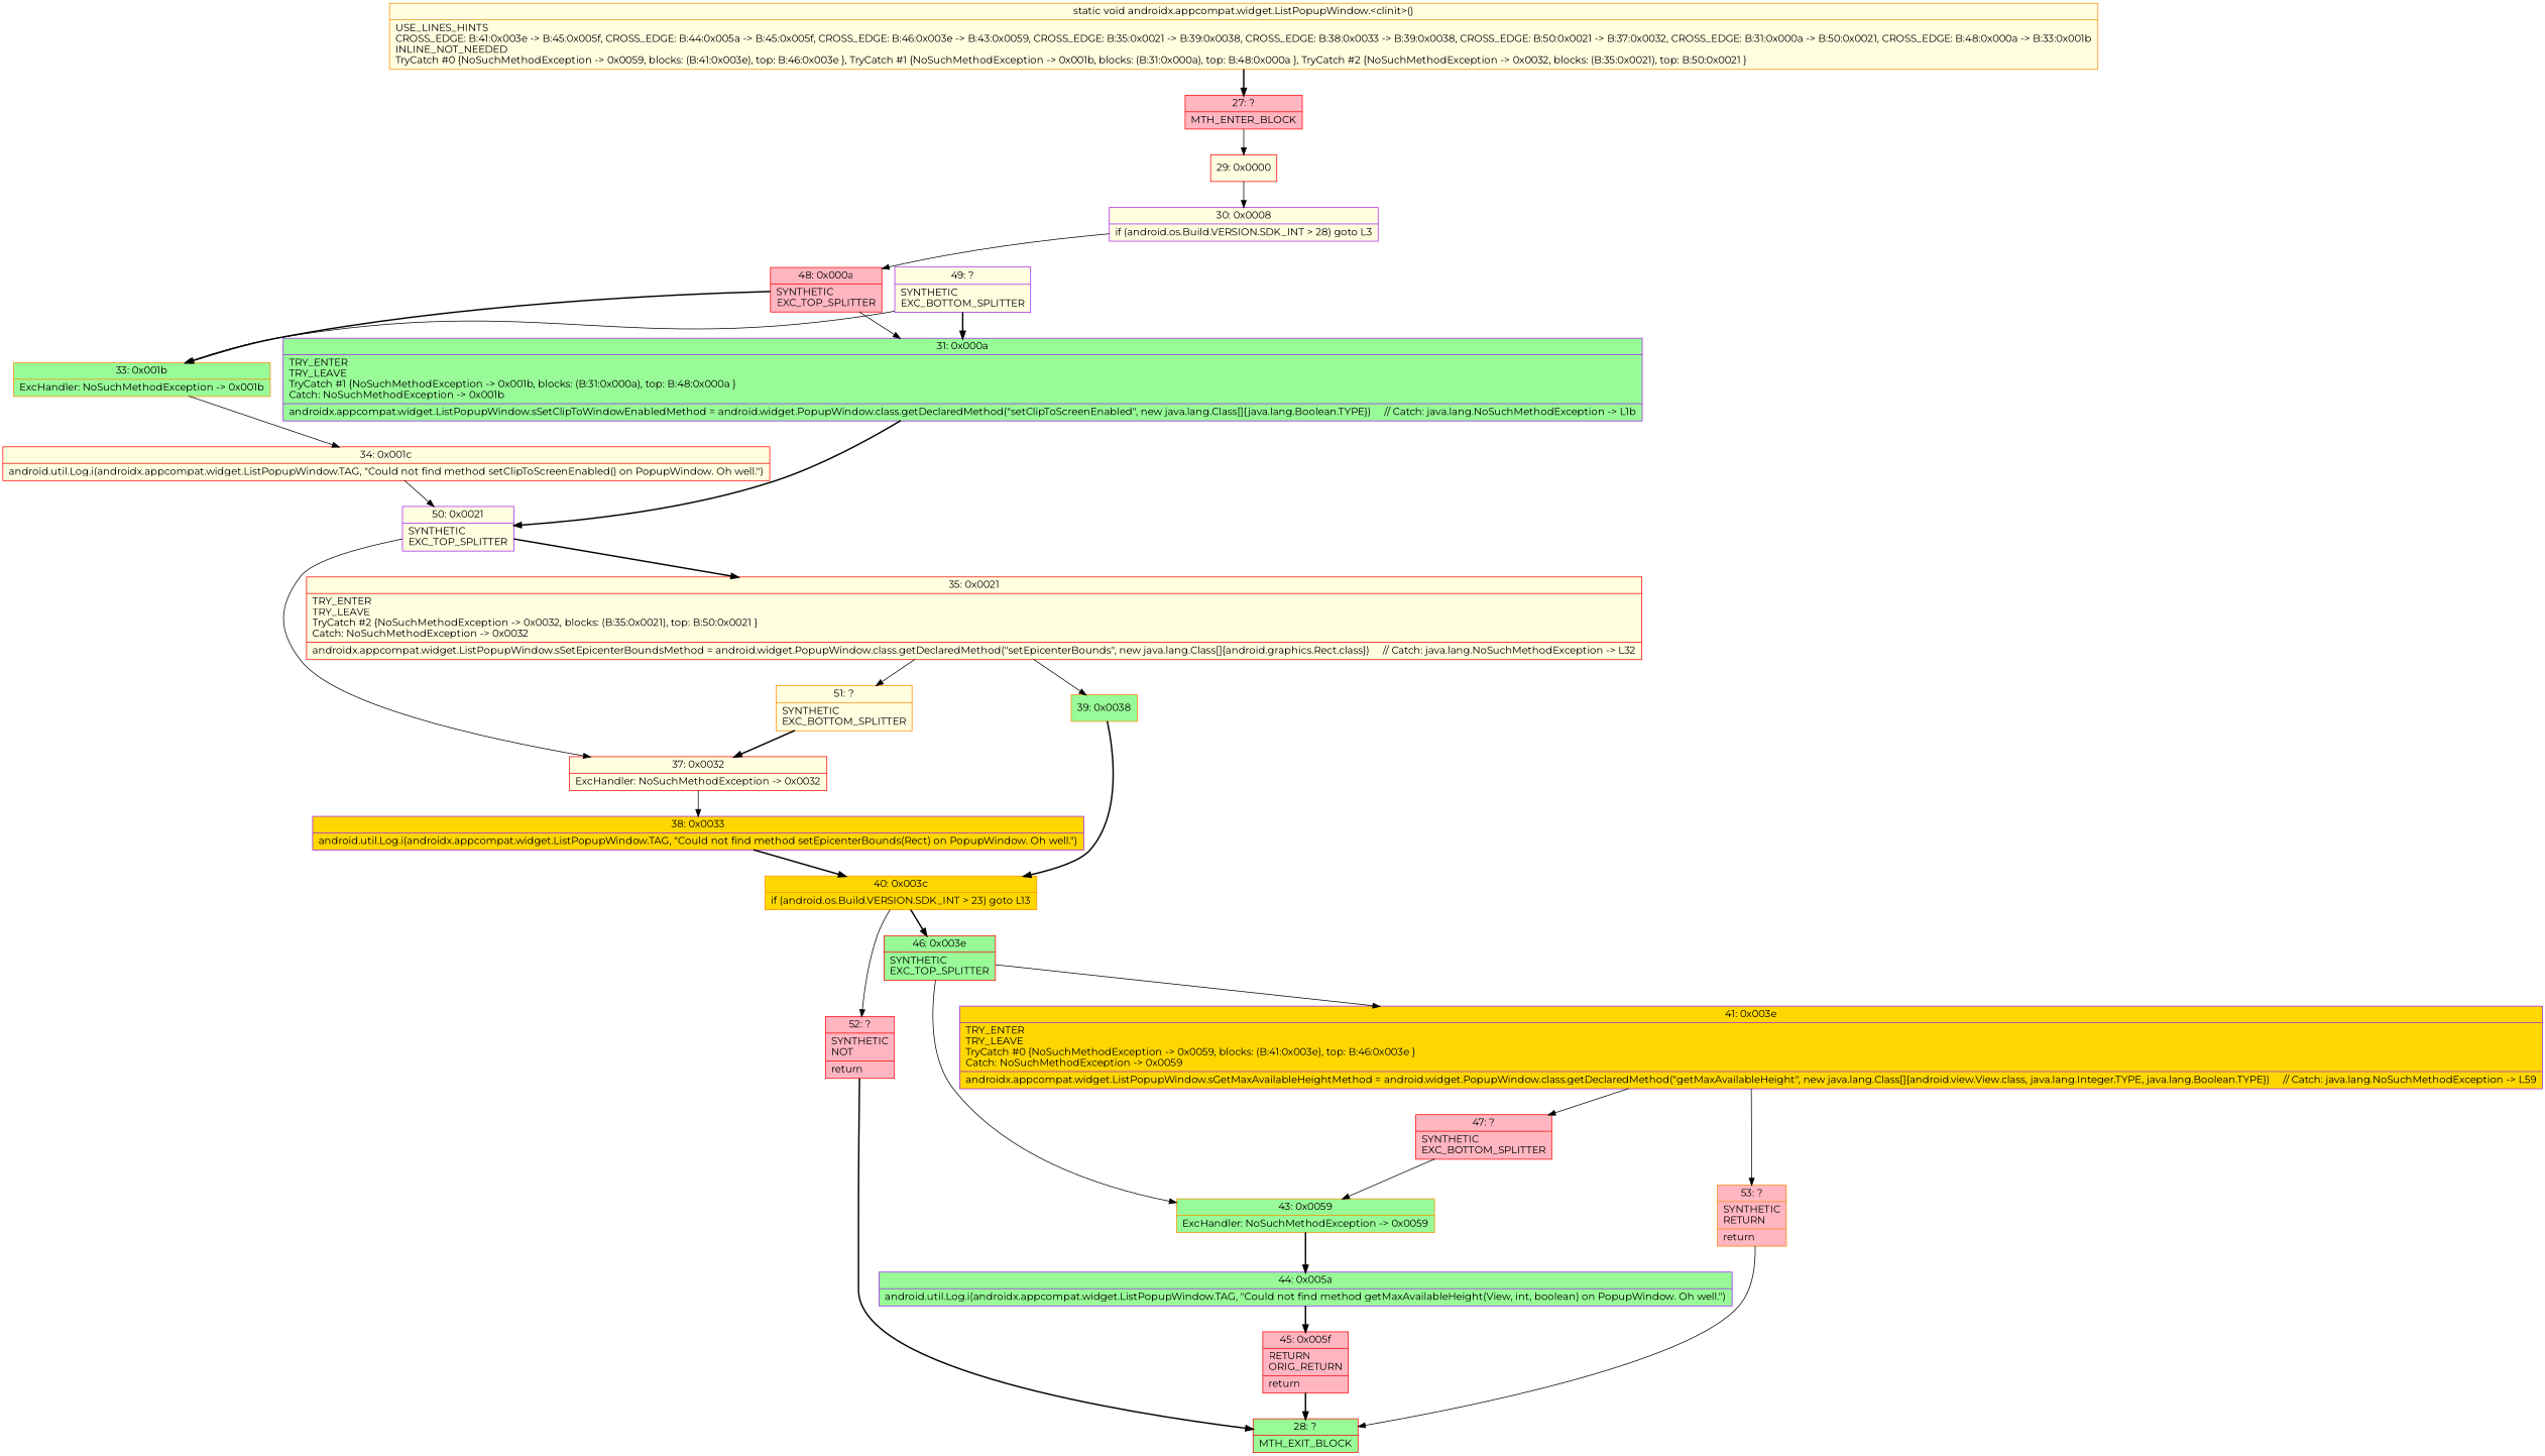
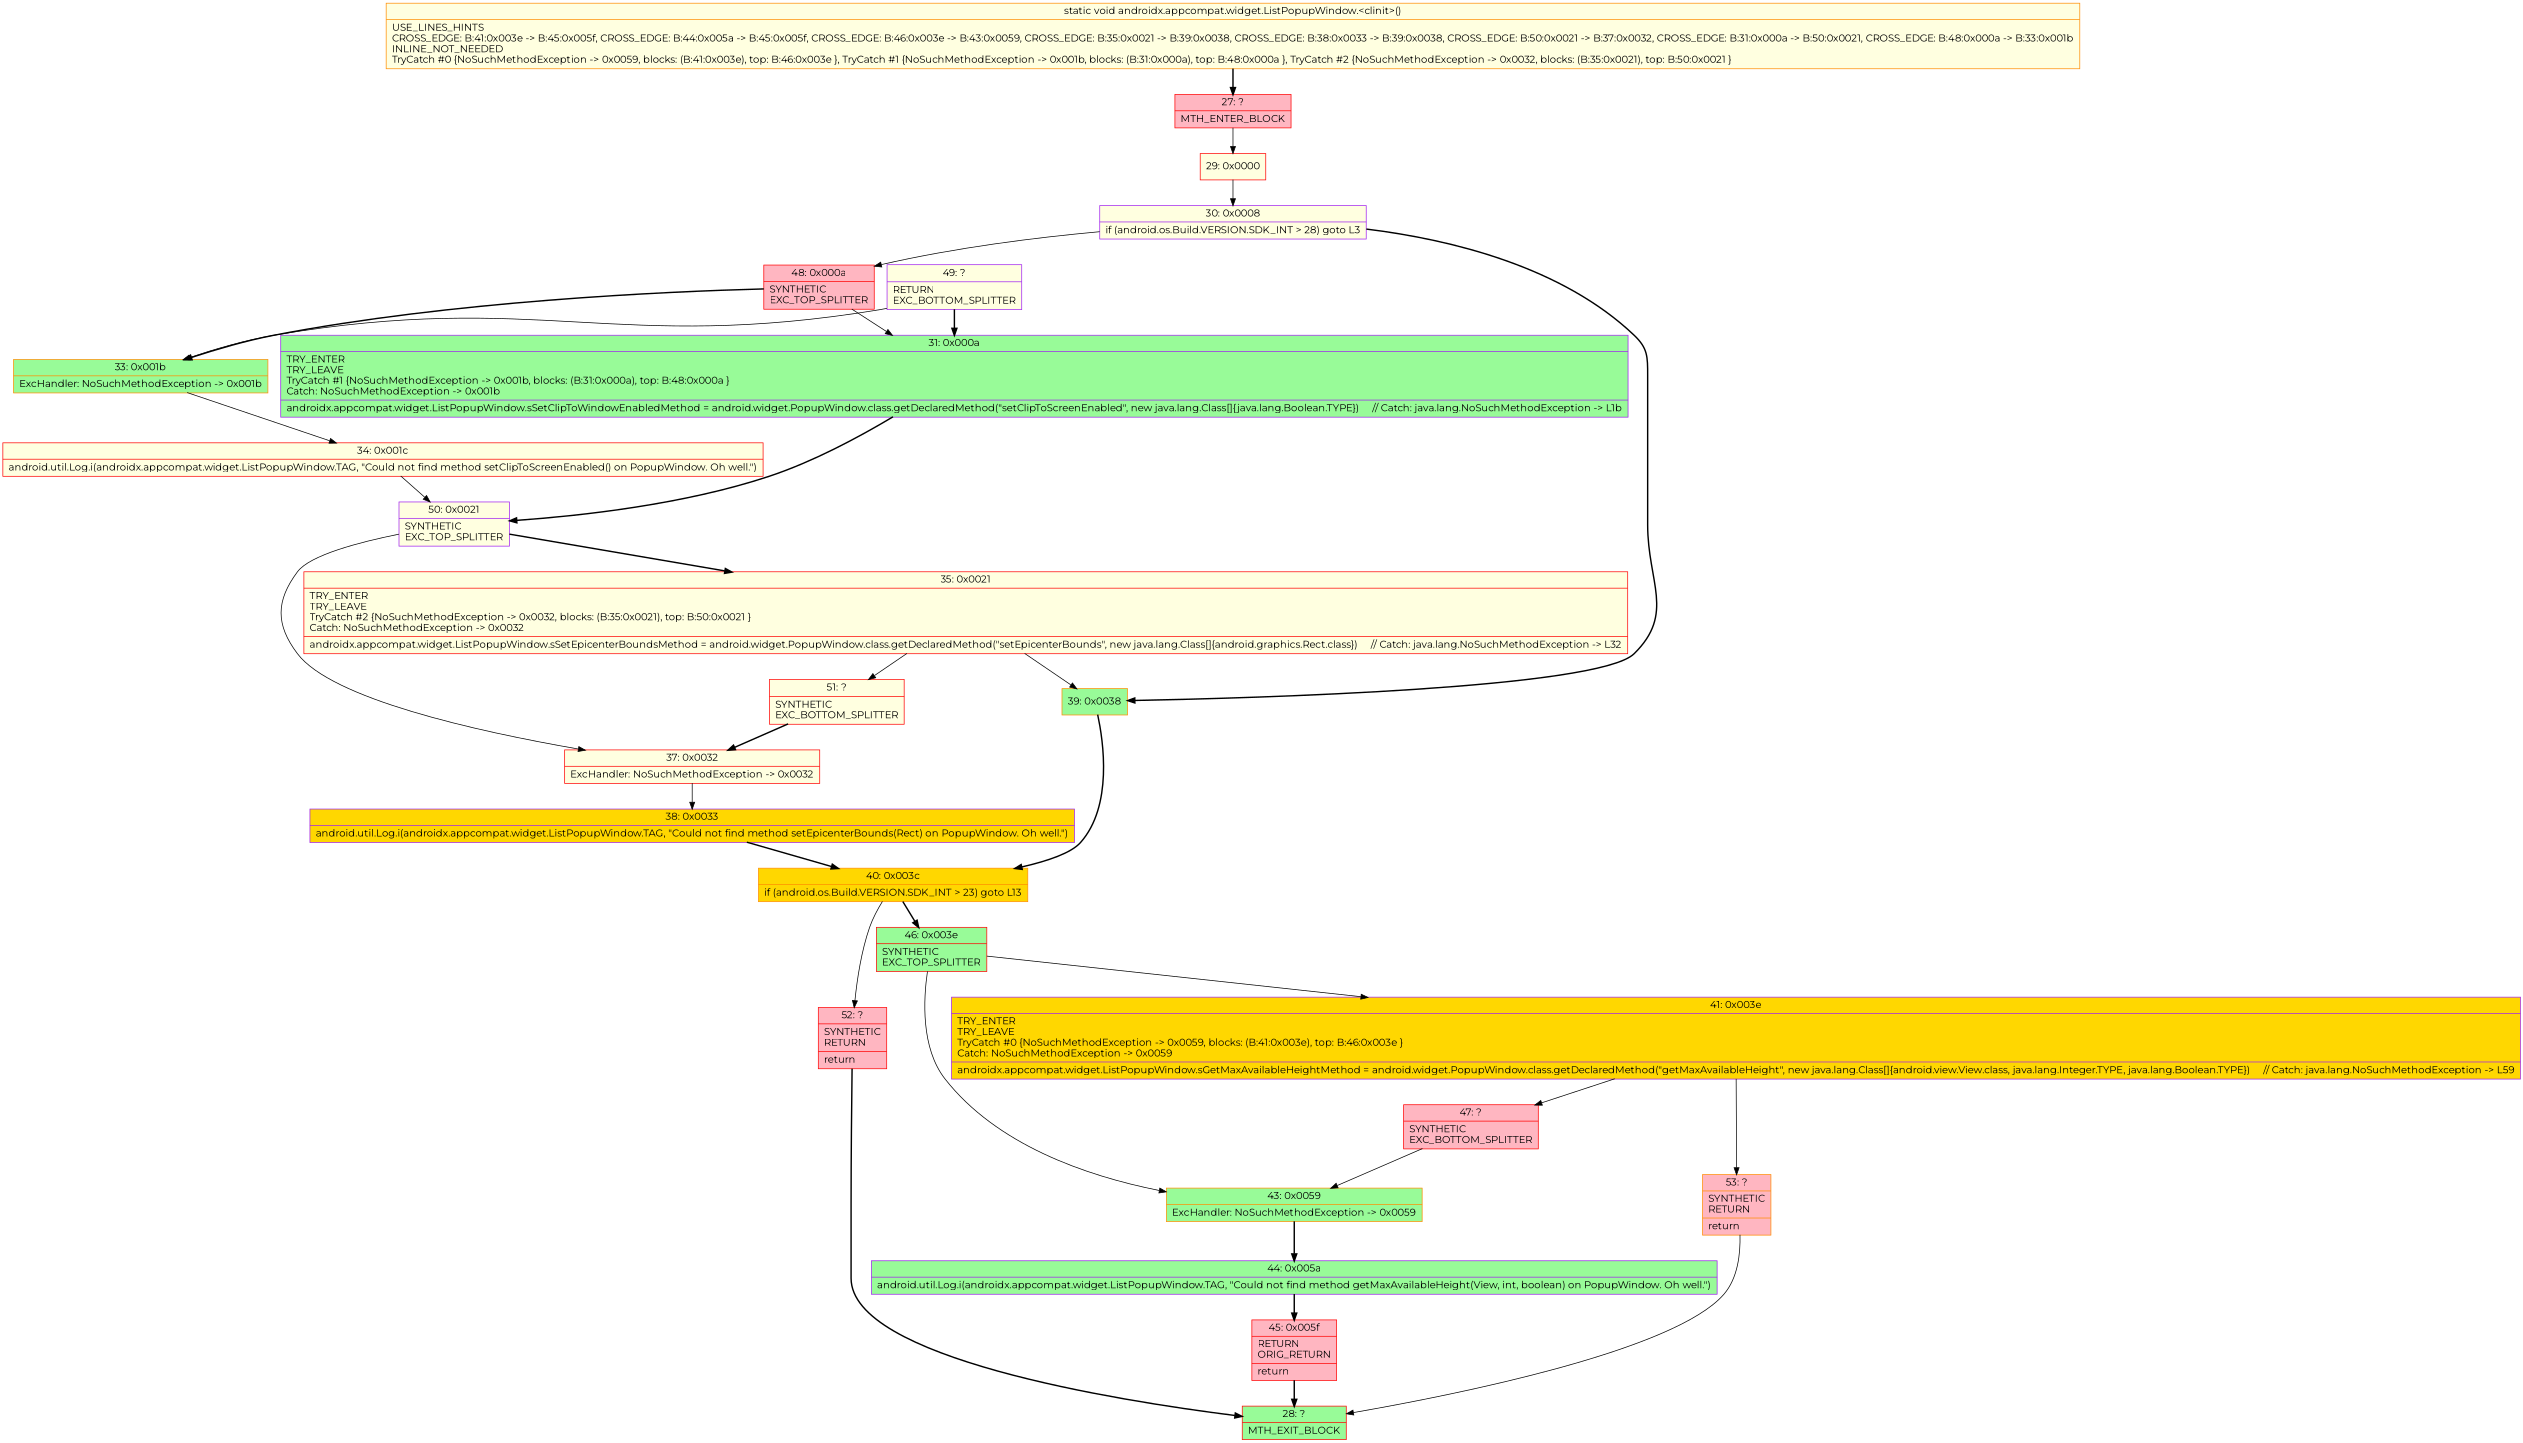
  digraph {
    fontname=Montserrat
    node [color=red fillcolor=lightyellow fontname=Montserrat shape=record style=filled]
    edge [fontname=Montserrat style=solid]
    n1 [fillcolor=lightpink label="{27\:\ ?|MTH_ENTER_BLOCK\l}"]
    n2 [label="{29\:\ 0x0000}"]
    n3 [color=purple label="{30\:\ 0x0008|if (android.os.Build.VERSION.SDK_INT \> 28) goto L3\l}"]
    n4 [color=darkorange fillcolor=palegreen label="{39\:\ 0x0038}"]
    n5 [fillcolor=lightpink label="{48\:\ 0x000a|SYNTHETIC\lEXC_TOP_SPLITTER\l}"]
    n6 [color=darkorange fillcolor=gold label="{40\:\ 0x003c|if (android.os.Build.VERSION.SDK_INT \> 23) goto L13\l}"]
    n7 [color=purple fillcolor=palegreen label="{31\:\ 0x000a|TRY_ENTER\lTRY_LEAVE\lTryCatch #1 \{NoSuchMethodException \-\> 0x001b, blocks: (B:31:0x000a), top: B:48:0x000a \}\lCatch: NoSuchMethodException \-\> 0x001b\l|androidx.appcompat.widget.ListPopupWindow.sSetClipToWindowEnabledMethod = android.widget.PopupWindow.class.getDeclaredMethod(\"setClipToScreenEnabled\", new java.lang.Class[]\{java.lang.Boolean.TYPE\})     \/\/ Catch: java.lang.NoSuchMethodException \-\> L1b\l}"]
    n8 [color=darkorange fillcolor=palegreen label="{33\:\ 0x001b|ExcHandler: NoSuchMethodException \-\> 0x001b\l}"]
    n9 [fillcolor=palegreen label="{46\:\ 0x003e|SYNTHETIC\lEXC_TOP_SPLITTER\l}"]
-   n10 [fillcolor=lightpink label="{52\:\ ?|SYNTHETIC\lNOT\l|return\l}"]
+   n10 [fillcolor=lightpink label="{52\:\ ?|SYNTHETIC\lRETURN\l|return\l}"]
    n11 [color=purple fillcolor=gold label="{41\:\ 0x003e|TRY_ENTER\lTRY_LEAVE\lTryCatch #0 \{NoSuchMethodException \-\> 0x0059, blocks: (B:41:0x003e), top: B:46:0x003e \}\lCatch: NoSuchMethodException \-\> 0x0059\l|androidx.appcompat.widget.ListPopupWindow.sGetMaxAvailableHeightMethod = android.widget.PopupWindow.class.getDeclaredMethod(\"getMaxAvailableHeight\", new java.lang.Class[]\{android.view.View.class, java.lang.Integer.TYPE, java.lang.Boolean.TYPE\})     \/\/ Catch: java.lang.NoSuchMethodException \-\> L59\l}"]
    n12 [color=darkorange fillcolor=palegreen label="{43\:\ 0x0059|ExcHandler: NoSuchMethodException \-\> 0x0059\l}"]
    n13 [fillcolor=palegreen label="{28\:\ ?|MTH_EXIT_BLOCK\l}"]
    n14 [fillcolor=lightpink label="{47\:\ ?|SYNTHETIC\lEXC_BOTTOM_SPLITTER\l}"]
    n15 [color=darkorange fillcolor=lightpink label="{53\:\ ?|SYNTHETIC\lRETURN\l|return\l}"]
    n16 [color=purple fillcolor=palegreen label="{44\:\ 0x005a|android.util.Log.i(androidx.appcompat.widget.ListPopupWindow.TAG, \"Could not find method getMaxAvailableHeight(View, int, boolean) on PopupWindow. Oh well.\")\l}"]
    n17 [fillcolor=lightpink label="{45\:\ 0x005f|RETURN\lORIG_RETURN\l|return\l}"]
    n18 [color=purple label="{50\:\ 0x0021|SYNTHETIC\lEXC_TOP_SPLITTER\l}"]
    n19 [label="{34\:\ 0x001c|android.util.Log.i(androidx.appcompat.widget.ListPopupWindow.TAG, \"Could not find method setClipToScreenEnabled() on PopupWindow. Oh well.\")\l}"]
-   n20 [color=purple label="{49\:\ ?|SYNTHETIC\lEXC_BOTTOM_SPLITTER\l}"]
+   n20 [color=purple label="{49\:\ ?|RETURN\lEXC_BOTTOM_SPLITTER\l}"]
    n21 [label="{35\:\ 0x0021|TRY_ENTER\lTRY_LEAVE\lTryCatch #2 \{NoSuchMethodException \-\> 0x0032, blocks: (B:35:0x0021), top: B:50:0x0021 \}\lCatch: NoSuchMethodException \-\> 0x0032\l|androidx.appcompat.widget.ListPopupWindow.sSetEpicenterBoundsMethod = android.widget.PopupWindow.class.getDeclaredMethod(\"setEpicenterBounds\", new java.lang.Class[]\{android.graphics.Rect.class\})     \/\/ Catch: java.lang.NoSuchMethodException \-\> L32\l}"]
    n22 [label="{37\:\ 0x0032|ExcHandler: NoSuchMethodException \-\> 0x0032\l}"]
-   n23 [color=darkorange label="{51\:\ ?|SYNTHETIC\lEXC_BOTTOM_SPLITTER\l}"]
+   n23 [label="{51\:\ ?|SYNTHETIC\lEXC_BOTTOM_SPLITTER\l}"]
    n24 [color=purple fillcolor=gold label="{38\:\ 0x0033|android.util.Log.i(androidx.appcompat.widget.ListPopupWindow.TAG, \"Could not find method setEpicenterBounds(Rect) on PopupWindow. Oh well.\")\l}"]
    n25 [color=darkorange label="{static void androidx.appcompat.widget.ListPopupWindow.\<clinit\>()  | USE_LINES_HINTS\lCROSS_EDGE: B:41:0x003e \-\> B:45:0x005f, CROSS_EDGE: B:44:0x005a \-\> B:45:0x005f, CROSS_EDGE: B:46:0x003e \-\> B:43:0x0059, CROSS_EDGE: B:35:0x0021 \-\> B:39:0x0038, CROSS_EDGE: B:38:0x0033 \-\> B:39:0x0038, CROSS_EDGE: B:50:0x0021 \-\> B:37:0x0032, CROSS_EDGE: B:31:0x000a \-\> B:50:0x0021, CROSS_EDGE: B:48:0x000a \-\> B:33:0x001b\lINLINE_NOT_NEEDED\lTryCatch #0 \{NoSuchMethodException \-\> 0x0059, blocks: (B:41:0x003e), top: B:46:0x003e \}, TryCatch #1 \{NoSuchMethodException \-\> 0x001b, blocks: (B:31:0x000a), top: B:48:0x000a \}, TryCatch #2 \{NoSuchMethodException \-\> 0x0032, blocks: (B:35:0x0021), top: B:50:0x0021 \}\l}"]
    n1 -> n2
    n2 -> n3
+   n3 -> n4 [style=bold]
    n3 -> n5
    n4 -> n6 [style=bold]
    n5 -> n7
    n5 -> n8 [style=bold]
    n6 -> n9 [style=bold]
    n6 -> n10
    n7 -> n18 [style=bold]
    n8 -> n19
    n9 -> n11
    n9 -> n12
    n10 -> n13 [style=bold]
    n11 -> n14
    n11 -> n15
    n12 -> n16 [style=bold]
    n14 -> n12
    n15 -> n13
    n16 -> n17 [style=bold]
    n17 -> n13 [style=bold]
    n18 -> n21 [style=bold]
    n18 -> n22
    n19 -> n18
    n20 -> n7 [style=bold]
    n20 -> n8
    n21 -> n4
    n21 -> n23
    n22 -> n24
    n23 -> n22 [style=bold]
    n24 -> n6 [style=bold]
    n25 -> n1 [style=bold]
  }
